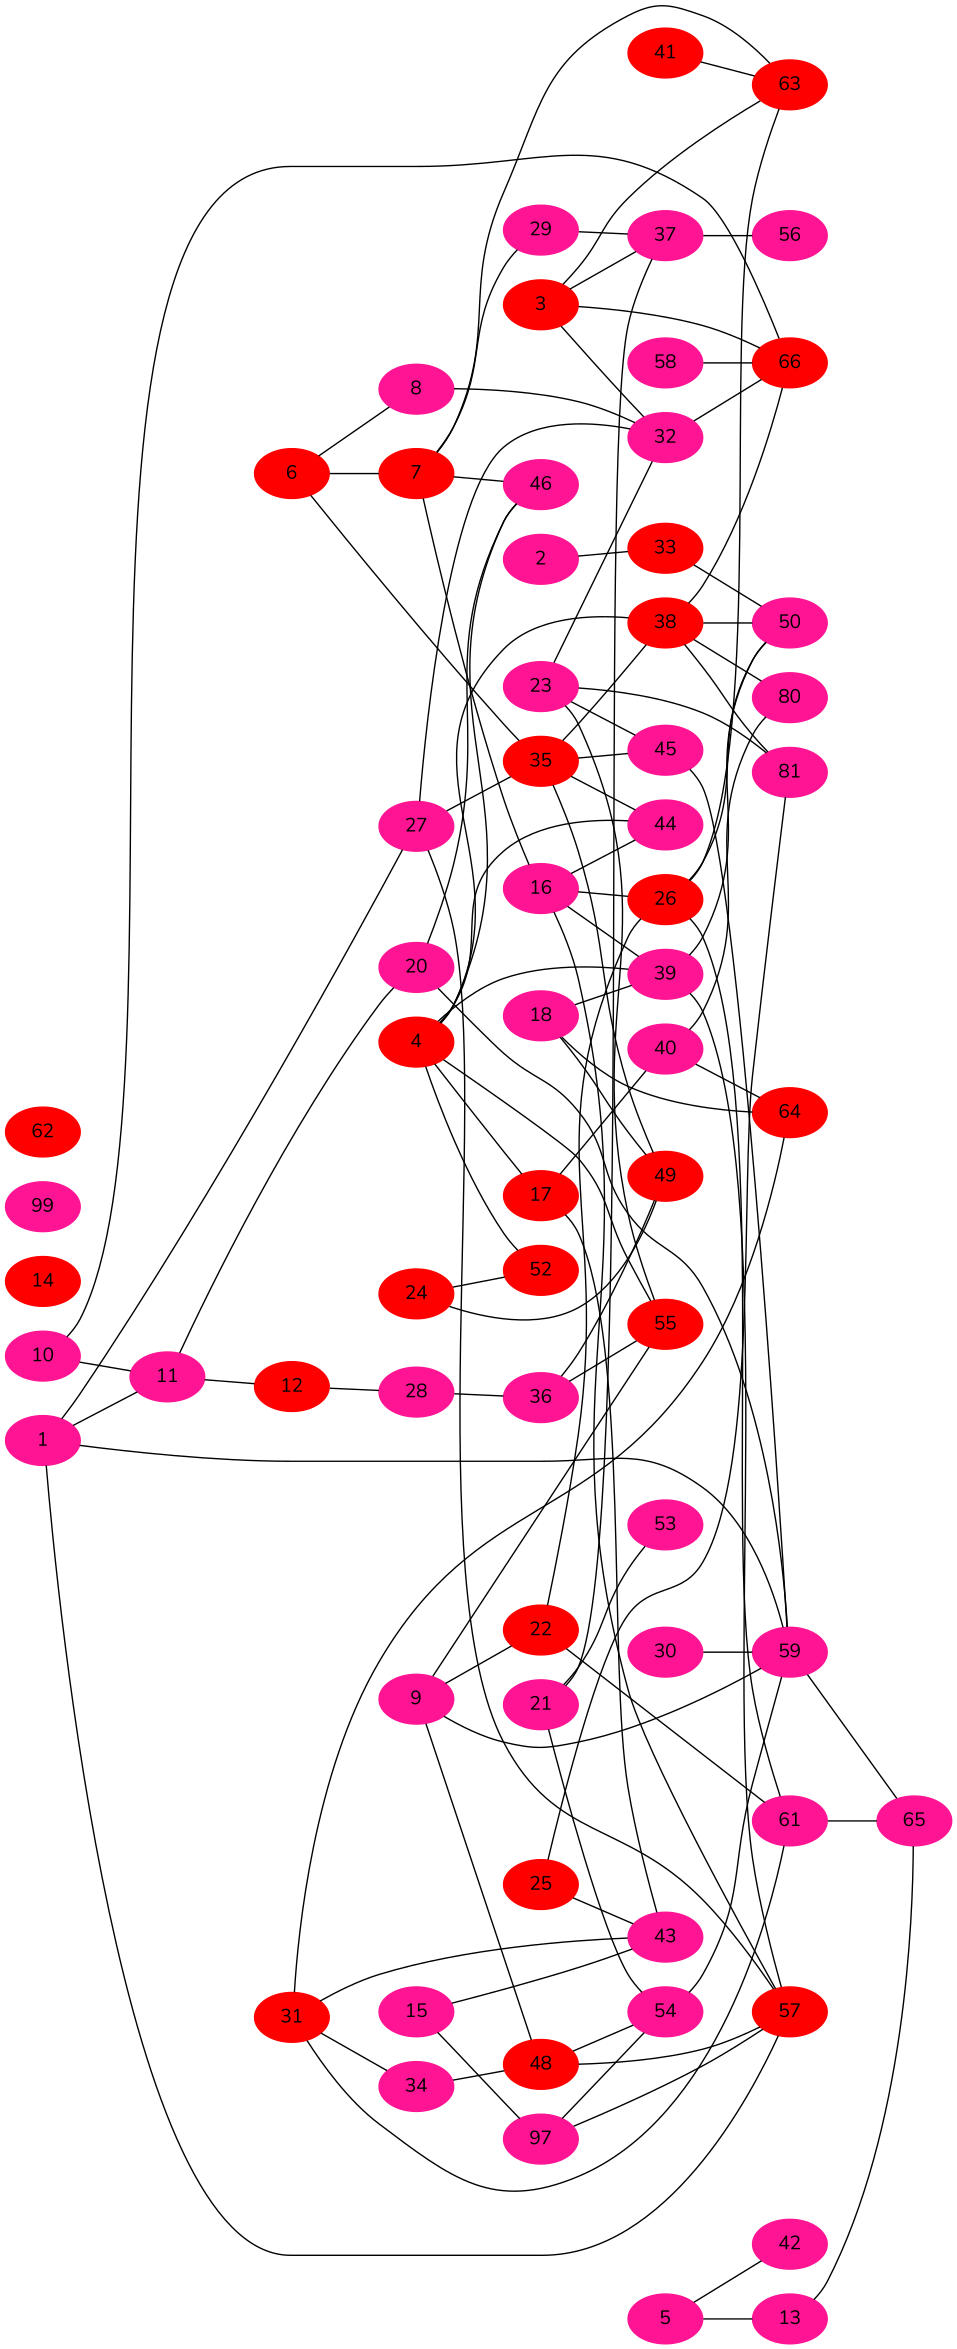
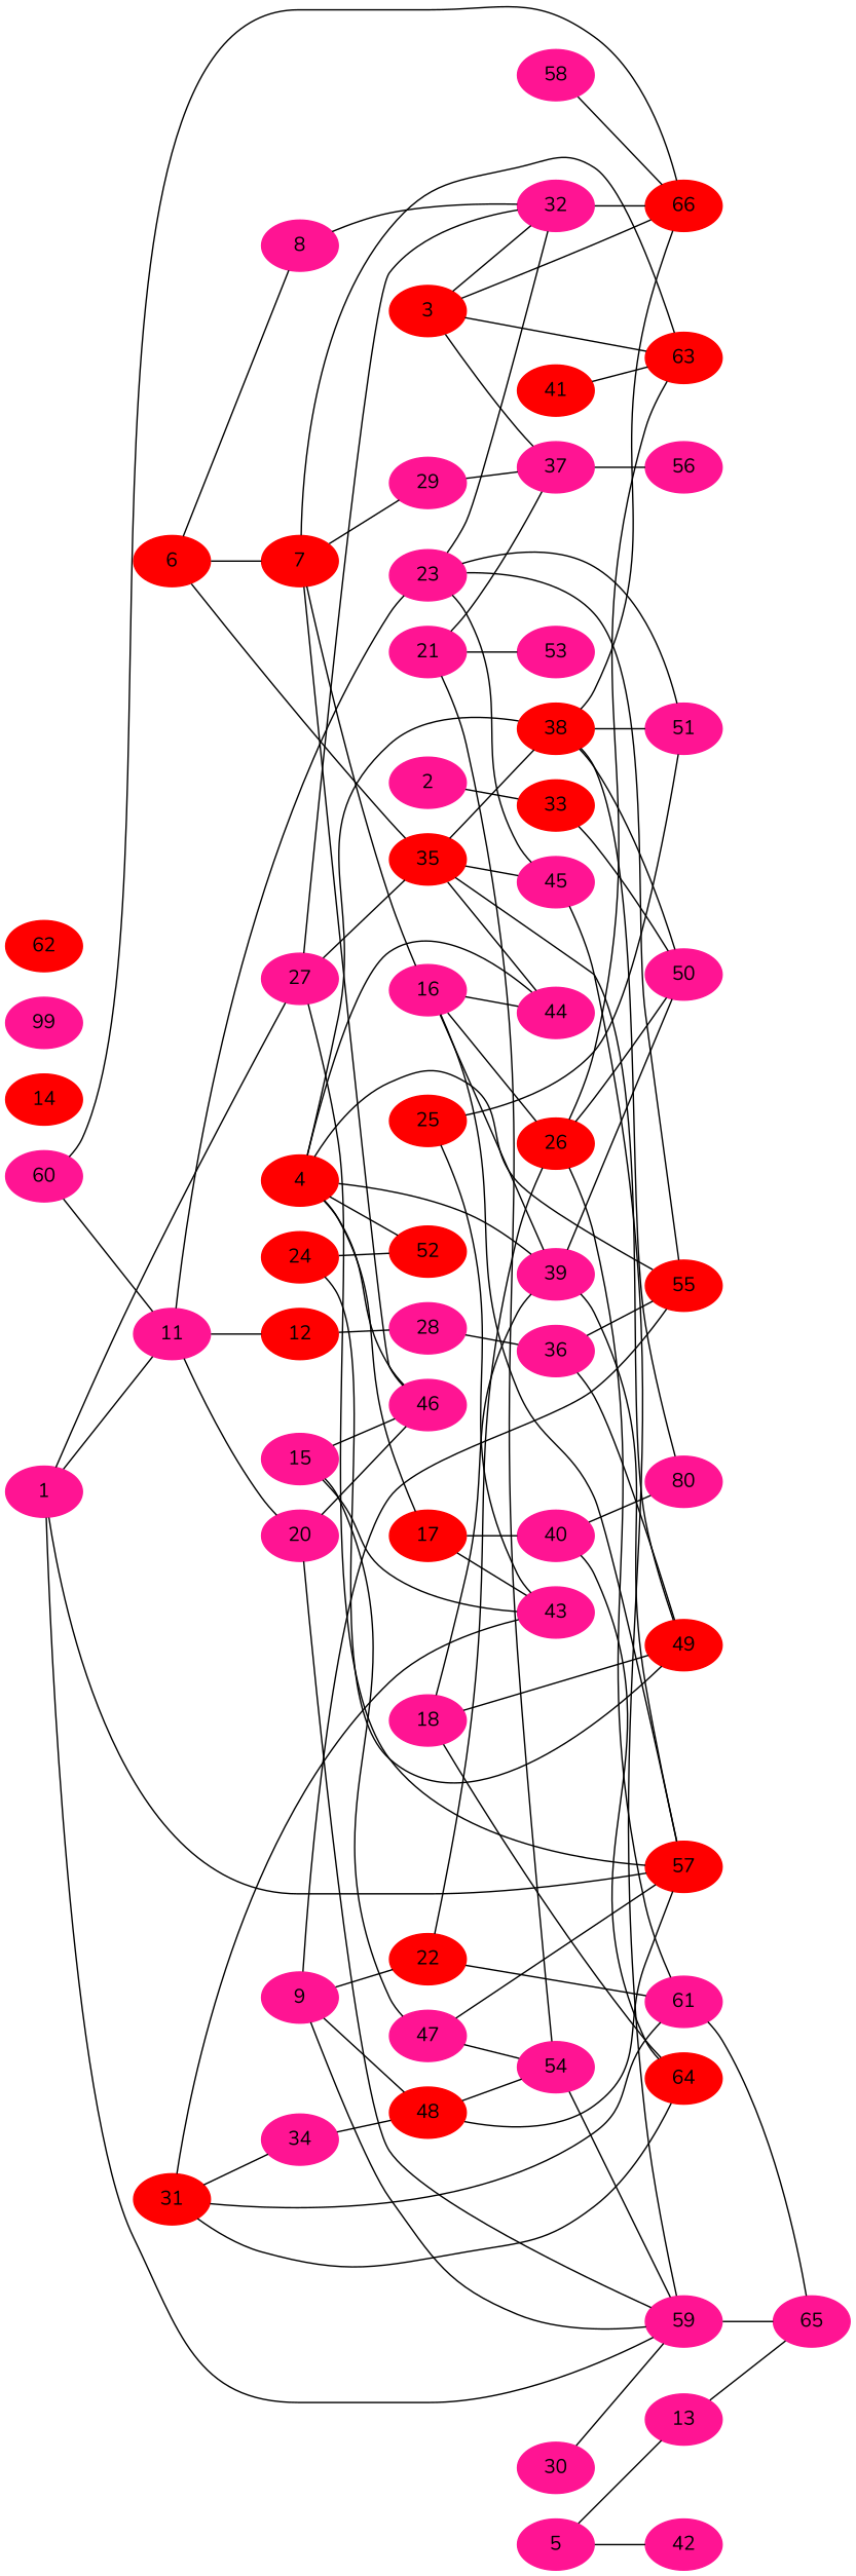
  graph {
    fontname=Nunito
    rankdir=LR
    node [color=deeppink fontname=Nunito style=filled]
    edge [fontname=Nunito]
    1
    11
    27
    57 [color=red]
    59
    12 [color=red]
    20
    23
    32
    35 [color=red]
    65
    33 [color=red]
    2
    50
    3 [color=red]
    37
    63 [color=red]
    66 [color=red]
    56
    4 [color=red]
    17 [color=red]
    38 [color=red]
    39
    44
    46
    52 [color=red]
    55 [color=red]
    43
    40
-   51 [label=81]
+   51
    n31 [label=80]
    5
    13
    42
    6 [color=red]
    7 [color=red]
    8
    16
    29
    49 [color=red]
    45
    26 [color=red]
    9
    22 [color=red]
    48 [color=red]
    61
    54
-   10
+   10 [label=60]
    28
    36
    14 [color=red]
    15
-   47 [label=97]
+   47
    64 [color=red]
    18
    n56 [label=99]
    21
    53
    24 [color=red]
    25 [color=red]
    30
    31 [color=red]
    34
    41 [color=red]
    58
    62 [color=red]
    1 -- 11
    1 -- 27
    1 -- 57
    1 -- 59
    11 -- 12
    11 -- 20
+   11 -- 23
    27 -- 57
    27 -- 32
    27 -- 35
    59 -- 65
    12 -- 28
    20 -- 59
    20 -- 46
    23 -- 32
    23 -- 55
    23 -- 51
    23 -- 45
    32 -- 66
    35 -- 38
    35 -- 44
    35 -- 49
    35 -- 45
    33 -- 50
    2 -- 33
    3 -- 32
    3 -- 37
    3 -- 63
    3 -- 66
    37 -- 56
    4 -- 17
    4 -- 38
    4 -- 39
    4 -- 44
    4 -- 46
    4 -- 52
    4 -- 55
    17 -- 43
    17 -- 40
    38 -- 50
    38 -- 66
    38 -- 51
    38 -- n31
    39 -- 57
    39 -- 50
    40 -- n31
    40 -- 64
    5 -- 13
    5 -- 42
    13 -- 65
    6 -- 35
    6 -- 7
    6 -- 8
    7 -- 63
    7 -- 46
    7 -- 16
    7 -- 29
    8 -- 32
    16 -- 57
    16 -- 39
    16 -- 44
    16 -- 26
    29 -- 37
    45 -- 59
    26 -- 50
    26 -- 63
    26 -- 61
    9 -- 59
    9 -- 55
    9 -- 22
    9 -- 48
    22 -- 26
    22 -- 61
    48 -- 57
    48 -- 54
    61 -- 65
    54 -- 59
    10 -- 11
    10 -- 66
    28 -- 36
    36 -- 55
    36 -- 49
+   15 -- 46
    15 -- 43
    15 -- 47
    47 -- 57
    47 -- 54
    18 -- 39
    18 -- 49
    18 -- 64
    21 -- 37
    21 -- 54
    21 -- 53
    24 -- 52
    24 -- 49
    25 -- 43
    25 -- 51
    30 -- 59
    31 -- 43
    31 -- 61
    31 -- 64
    31 -- 34
    34 -- 48
    41 -- 63
    58 -- 66
  }
